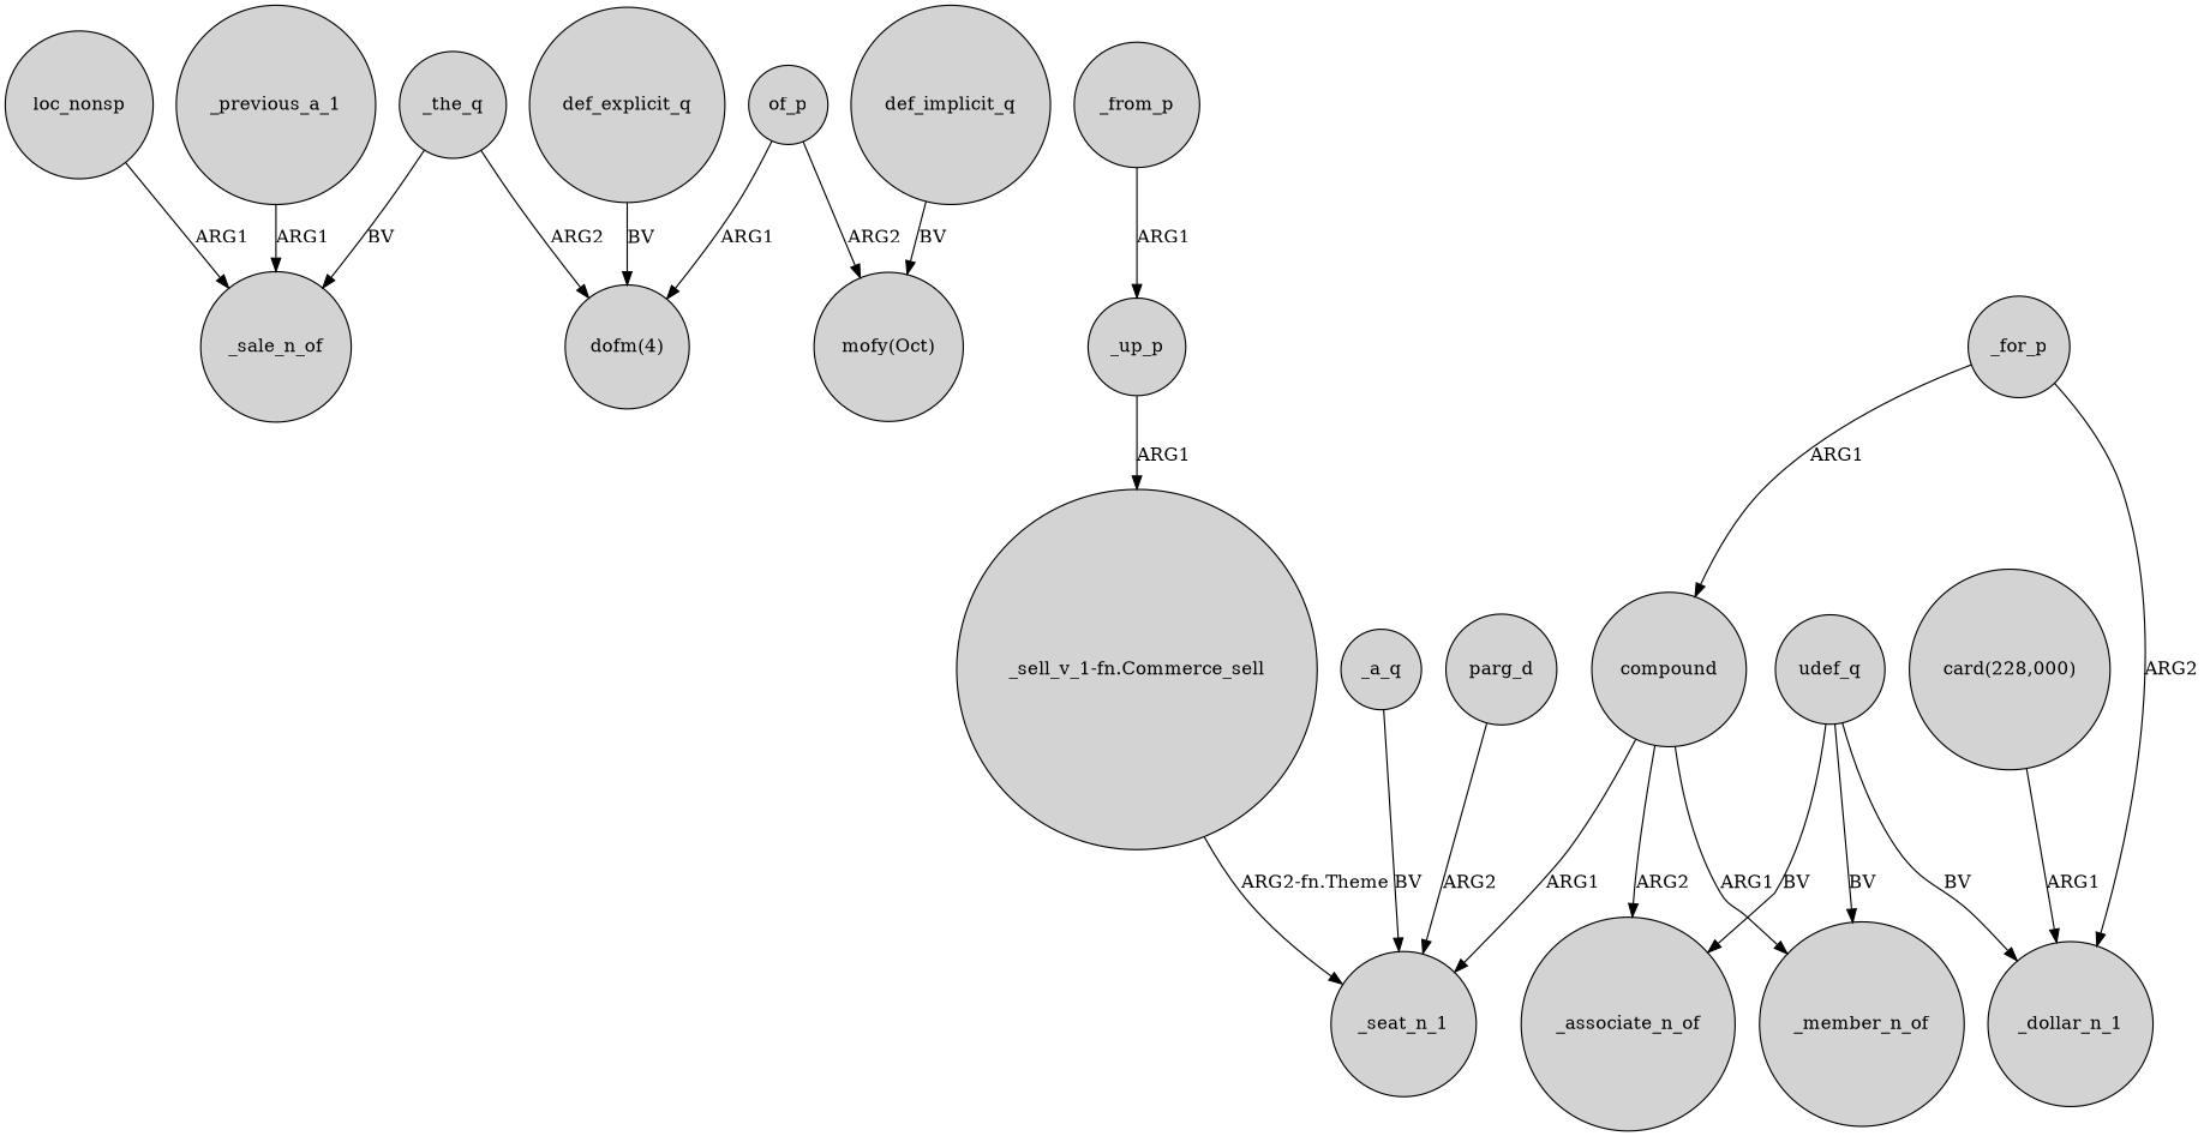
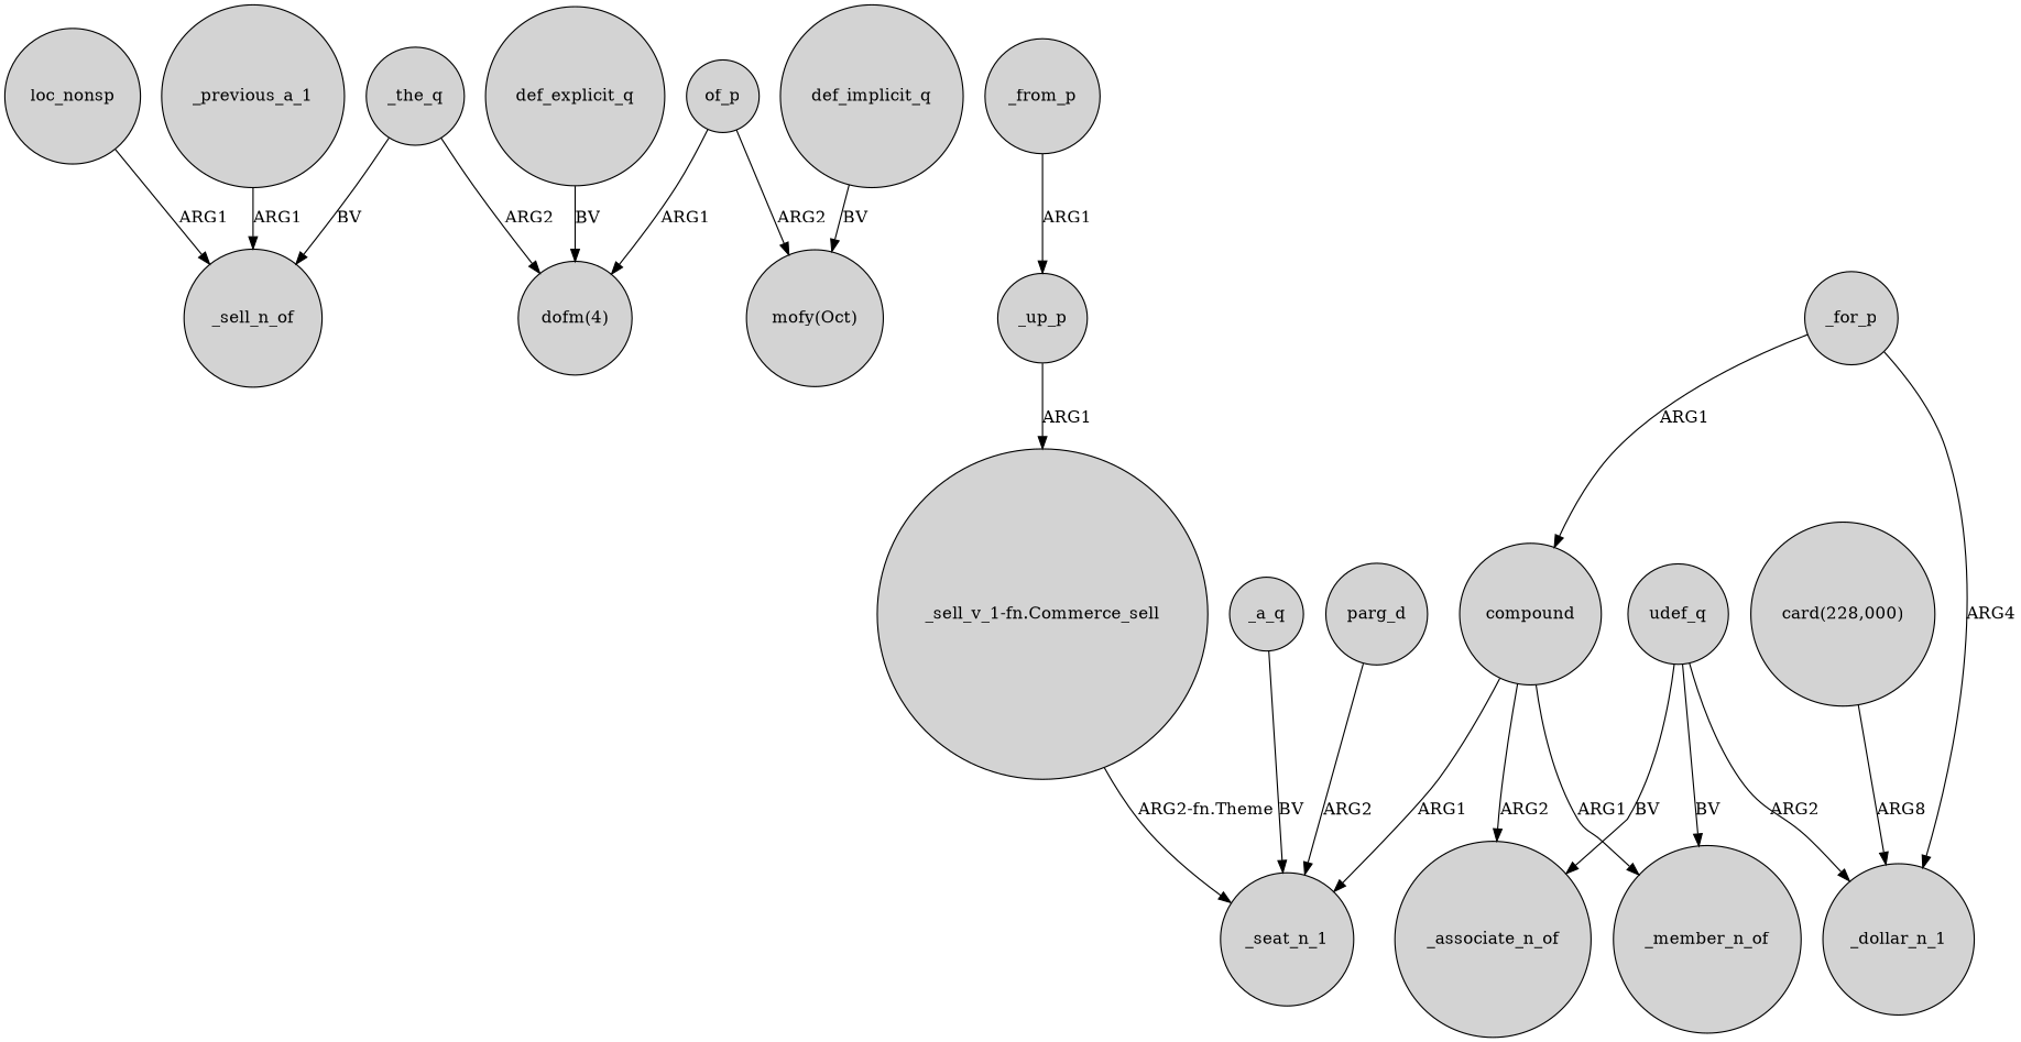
  digraph {
    node [shape=circle style=filled]
    loc_nonsp
-   _sale_n_of
+   _sale_n_of [label=_sell_n_of]
    of_p
    "dofm(4)"
    "mofy(Oct)"
    def_implicit_q
    parg_d
    _seat_n_1
    "_sell_v_1-fn.Commerce_sell"
    _for_p
    _dollar_n_1
    compound
    def_explicit_q
    _up_p
    _from_p
    "card(228,000)"
    _associate_n_of
    _member_n_of
    udef_q
    _previous_a_1
    _the_q
    _a_q
    loc_nonsp -> _sale_n_of [label=ARG1]
    of_p -> "dofm(4)" [label=ARG1]
    of_p -> "mofy(Oct)" [label=ARG2]
    def_implicit_q -> "mofy(Oct)" [label=BV]
    parg_d -> _seat_n_1 [label=ARG2]
    "_sell_v_1-fn.Commerce_sell" -> _seat_n_1 [label="ARG2-fn.Theme"]
-   _for_p -> _dollar_n_1 [label=ARG2]
+   _for_p -> _dollar_n_1 [label=ARG4]
    _for_p -> compound [label=ARG1]
    compound -> _seat_n_1 [label=ARG1]
    compound -> _associate_n_of [label=ARG2]
    compound -> _member_n_of [label=ARG1]
    def_explicit_q -> "dofm(4)" [label=BV]
    _up_p -> "_sell_v_1-fn.Commerce_sell" [label=ARG1]
    _from_p -> _up_p [label=ARG1]
-   "card(228,000)" -> _dollar_n_1 [label=ARG1]
-   udef_q -> _dollar_n_1 [label=BV]
+   "card(228,000)" -> _dollar_n_1 [label=ARG8]
+   udef_q -> _dollar_n_1 [label=ARG2]
    udef_q -> _associate_n_of [label=BV]
    udef_q -> _member_n_of [label=BV]
    _previous_a_1 -> _sale_n_of [label=ARG1]
    _the_q -> _sale_n_of [label=BV]
    _the_q -> "dofm(4)" [label=ARG2]
    _a_q -> _seat_n_1 [label=BV]
  }
